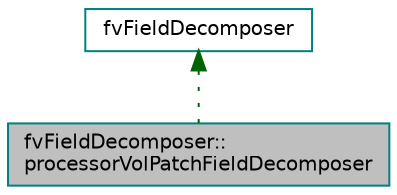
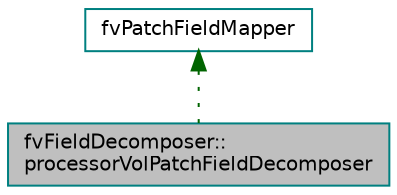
  digraph {
    node [color=teal fontname=Helvetica fontsize=10 shape=record]
    n1 [fillcolor=grey75 fontcolor=black height=0.2 label="fvFieldDecomposer::\lprocessorVolPatchFieldDecomposer" style=filled width=0.4]
-   n2 [height=0.2 label=fvFieldDecomposer width=0.4]
+   n2 [height=0.2 label=fvPatchFieldMapper width=0.4]
    n2 -> n1 [color=darkgreen dir=back fontname=Helvetica fontsize=10 labelfontname=Helvetica labelfontsize=10 style=dotted]
  }
